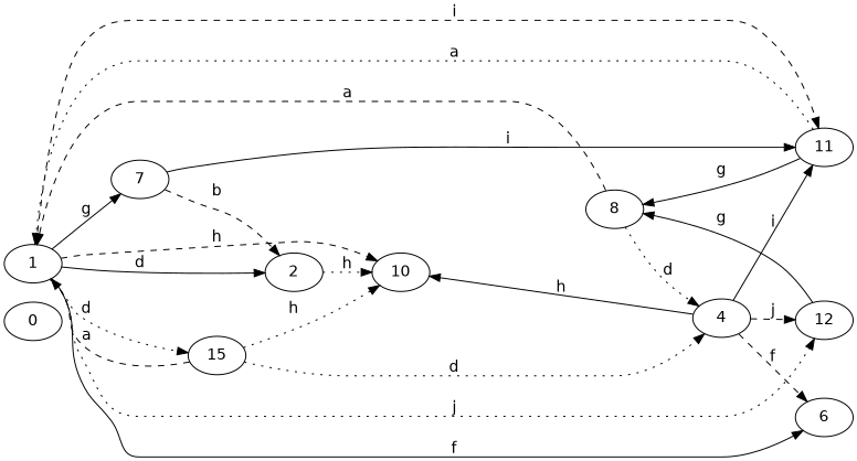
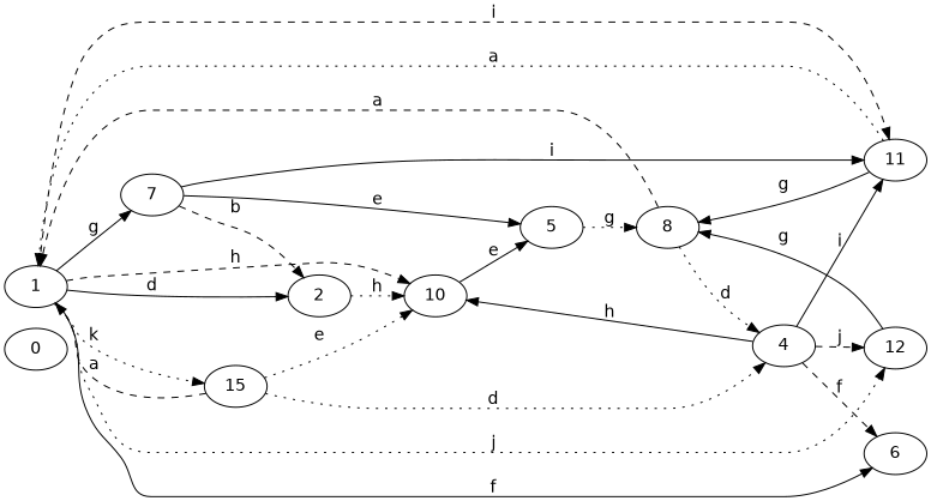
  strict digraph {
    fontname="DejaVu Sans"
    rankdir=LR
    node [fontname="DejaVu Sans"]
    edge [fontname="DejaVu Sans" style=solid]
    0
    1
    2
    7
    10
    11
    12
    15
    6
+   5
    8
    4
    1 -> 2 [label=d]
    1 -> 7 [label=g]
    1 -> 10 [label=h style=dashed]
    1 -> 11 [label=i style=dashed]
    1 -> 12 [label=j style=dotted]
-   1 -> 15 [label=d style=dotted]
+   1 -> 15 [label=k style=dotted]
    1 -> 6 [label=f]
    2 -> 10 [label=h style=dotted]
    7 -> 2 [label=b style=dashed]
    7 -> 11 [label=i]
+   7 -> 5 [label=e]
+   10 -> 5 [label=e]
    11 -> 1 [label=a style=dotted]
    11 -> 8 [label=g]
    12 -> 8 [label=g]
    15 -> 1 [label=a style=dashed]
-   15 -> 10 [label=h style=dotted]
+   15 -> 10 [label=e style=dotted]
    15 -> 4 [label=d style=dotted]
+   5 -> 8 [label=g style=dotted]
    8 -> 1 [label=a style=dashed]
    8 -> 4 [label=d style=dotted]
    4 -> 10 [label=h]
    4 -> 11 [label=i]
    4 -> 12 [label=j style=dashed]
    4 -> 6 [label=f style=dashed]
  }
